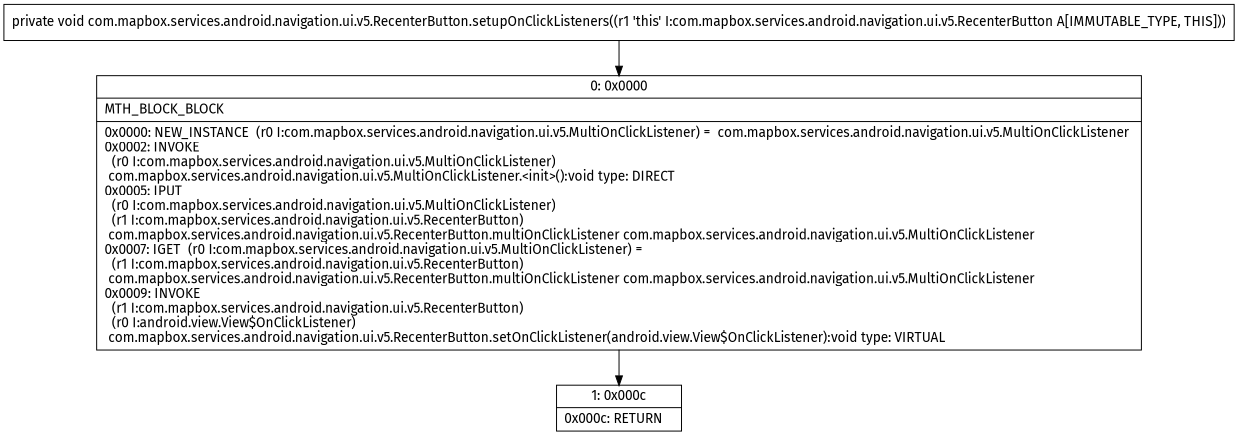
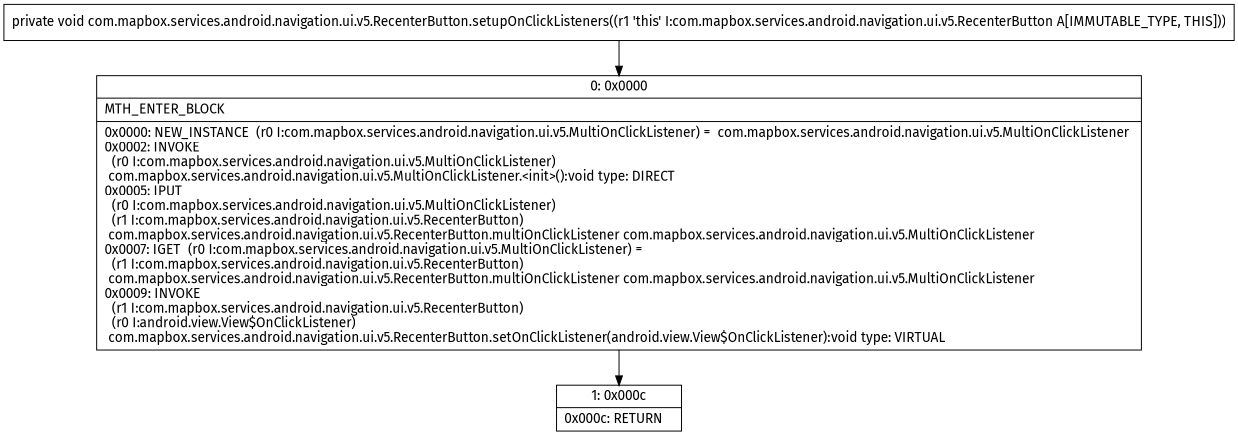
  digraph {
    fontname="Fira Sans"
    node [shape=record fontname="Fira Sans"]
    edge [fontname="Fira Sans"]
-   n1 [label="{0\:\ 0x0000|MTH_BLOCK_BLOCK\l|0x0000: NEW_INSTANCE  (r0 I:com.mapbox.services.android.navigation.ui.v5.MultiOnClickListener) =  com.mapbox.services.android.navigation.ui.v5.MultiOnClickListener \l0x0002: INVOKE  \l  (r0 I:com.mapbox.services.android.navigation.ui.v5.MultiOnClickListener)\l com.mapbox.services.android.navigation.ui.v5.MultiOnClickListener.\<init\>():void type: DIRECT \l0x0005: IPUT  \l  (r0 I:com.mapbox.services.android.navigation.ui.v5.MultiOnClickListener)\l  (r1 I:com.mapbox.services.android.navigation.ui.v5.RecenterButton)\l com.mapbox.services.android.navigation.ui.v5.RecenterButton.multiOnClickListener com.mapbox.services.android.navigation.ui.v5.MultiOnClickListener \l0x0007: IGET  (r0 I:com.mapbox.services.android.navigation.ui.v5.MultiOnClickListener) = \l  (r1 I:com.mapbox.services.android.navigation.ui.v5.RecenterButton)\l com.mapbox.services.android.navigation.ui.v5.RecenterButton.multiOnClickListener com.mapbox.services.android.navigation.ui.v5.MultiOnClickListener \l0x0009: INVOKE  \l  (r1 I:com.mapbox.services.android.navigation.ui.v5.RecenterButton)\l  (r0 I:android.view.View$OnClickListener)\l com.mapbox.services.android.navigation.ui.v5.RecenterButton.setOnClickListener(android.view.View$OnClickListener):void type: VIRTUAL \l}"]
+   n1 [label="{0\:\ 0x0000|MTH_ENTER_BLOCK\l|0x0000: NEW_INSTANCE  (r0 I:com.mapbox.services.android.navigation.ui.v5.MultiOnClickListener) =  com.mapbox.services.android.navigation.ui.v5.MultiOnClickListener \l0x0002: INVOKE  \l  (r0 I:com.mapbox.services.android.navigation.ui.v5.MultiOnClickListener)\l com.mapbox.services.android.navigation.ui.v5.MultiOnClickListener.\<init\>():void type: DIRECT \l0x0005: IPUT  \l  (r0 I:com.mapbox.services.android.navigation.ui.v5.MultiOnClickListener)\l  (r1 I:com.mapbox.services.android.navigation.ui.v5.RecenterButton)\l com.mapbox.services.android.navigation.ui.v5.RecenterButton.multiOnClickListener com.mapbox.services.android.navigation.ui.v5.MultiOnClickListener \l0x0007: IGET  (r0 I:com.mapbox.services.android.navigation.ui.v5.MultiOnClickListener) = \l  (r1 I:com.mapbox.services.android.navigation.ui.v5.RecenterButton)\l com.mapbox.services.android.navigation.ui.v5.RecenterButton.multiOnClickListener com.mapbox.services.android.navigation.ui.v5.MultiOnClickListener \l0x0009: INVOKE  \l  (r1 I:com.mapbox.services.android.navigation.ui.v5.RecenterButton)\l  (r0 I:android.view.View$OnClickListener)\l com.mapbox.services.android.navigation.ui.v5.RecenterButton.setOnClickListener(android.view.View$OnClickListener):void type: VIRTUAL \l}"]
    n2 [label="{1\:\ 0x000c|0x000c: RETURN   \l}"]
    n3 [label="{private void com.mapbox.services.android.navigation.ui.v5.RecenterButton.setupOnClickListeners((r1 'this' I:com.mapbox.services.android.navigation.ui.v5.RecenterButton A[IMMUTABLE_TYPE, THIS])) }"]
    n1 -> n2
    n3 -> n1
  }
